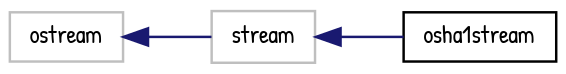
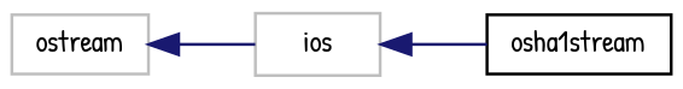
  digraph {
    fontname="Patrick Hand"
    rankdir=LR
    node [color=grey75 fontname="Patrick Hand" fontsize=10 shape=record]
    edge [color=midnightblue dir=back fontname="Patrick Hand" fontsize=10 labelfontname=FreeSans labelfontsize=10 style=solid]
-   n1 [height=0.2 label=stream width=0.4]
+   n1 [height=0.2 label=ios width=0.4]
    n2 [color=black height=0.2 label=osha1stream width=0.4]
    n3 [height=0.2 label=ostream width=0.4]
    n1 -> n2
    n3 -> n1
  }
